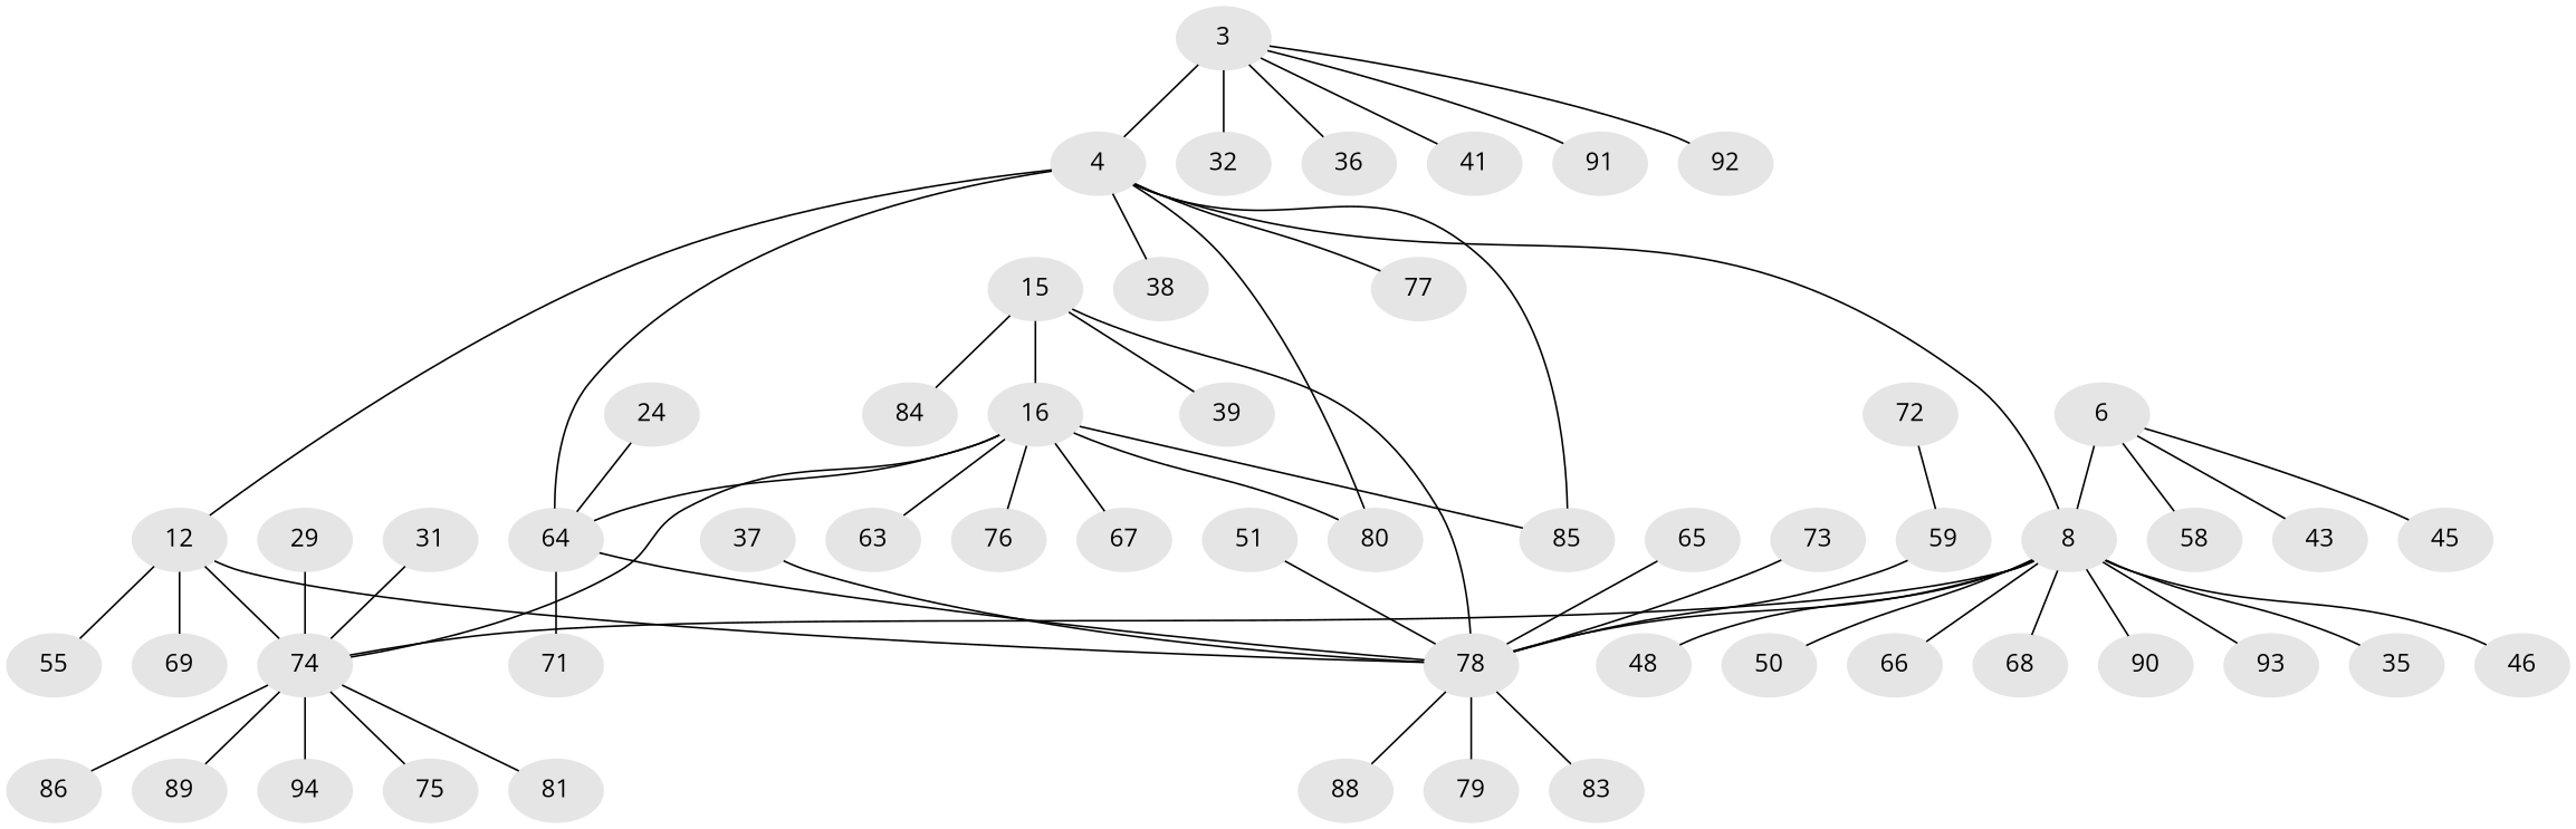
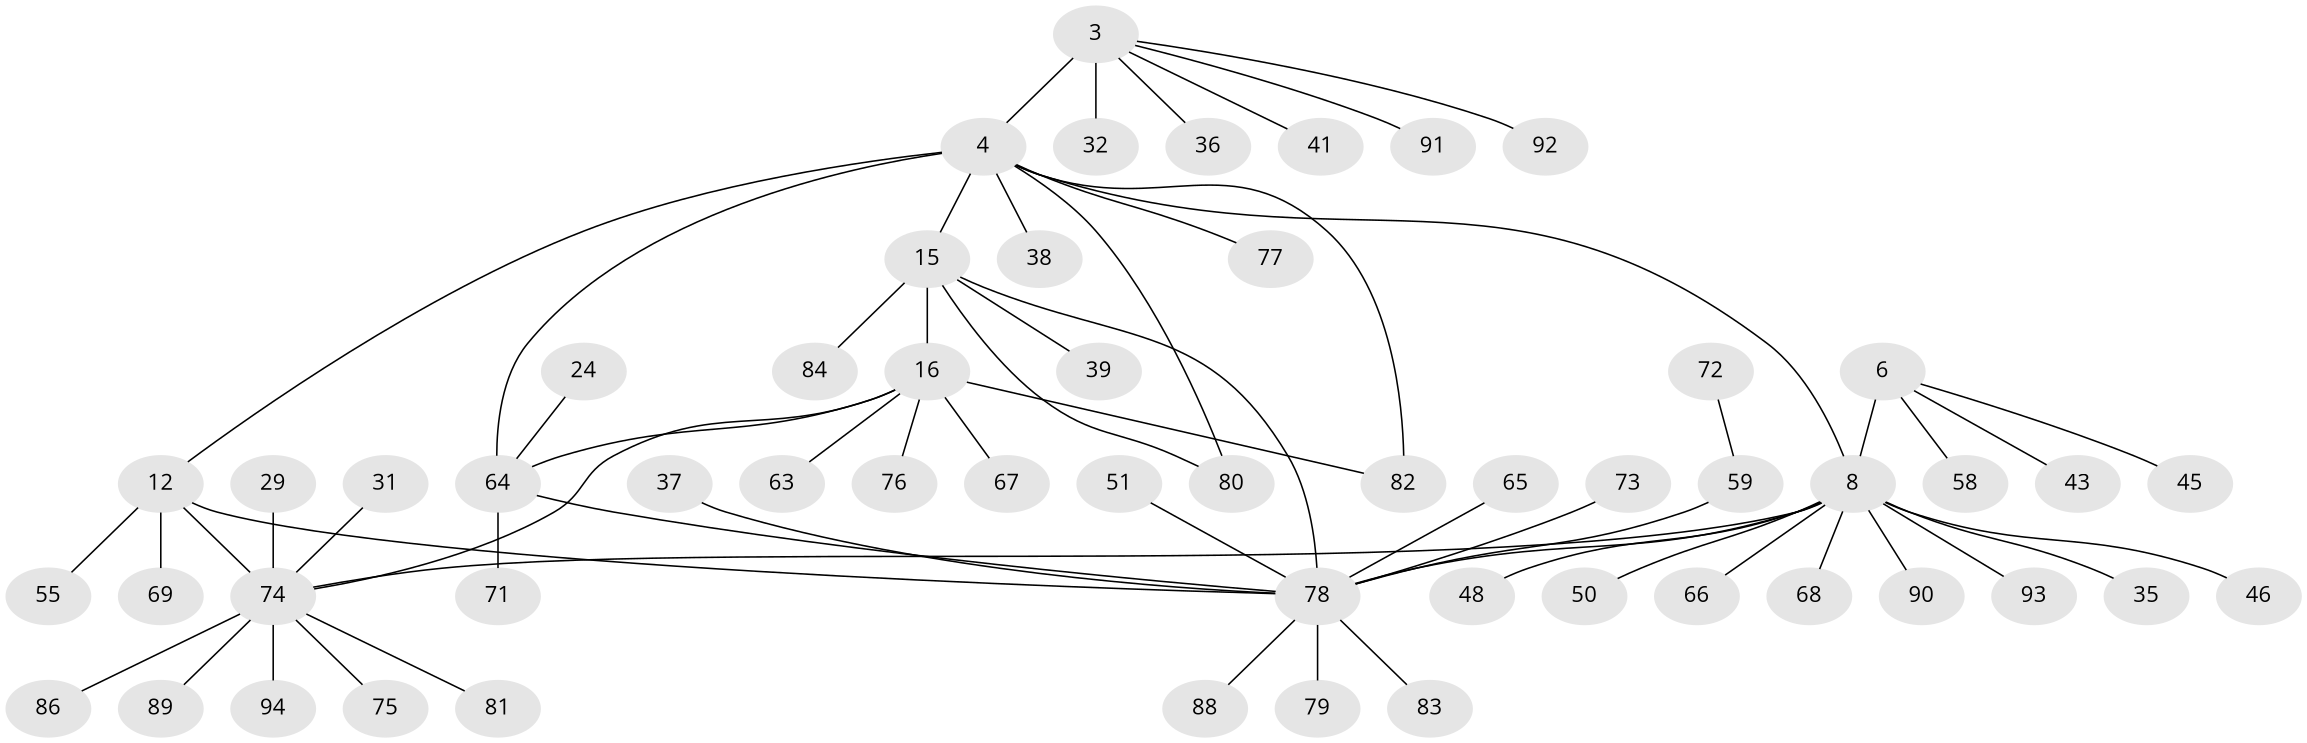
  graph {
    fontname="Open Sans"
    node [color=gray90 fontname="Open Sans" style=filled]
    edge [fontname="Open Sans"]
    3 [super="+2"]
    4 [super="+1"]
    32
    36
    41
    91
    92
    8 [super="+7"]
    12 [super="+11"]
    15 [super="+14"]
    38
    64 [super="+26"]
    77
    80
-   85 [super="+82"]
+   85 [super="+82" label=82]
    35 [super="+21"]
    46
    48
    50
    66
    68 [super="+60"]
    74 [super="+10"]
    78 [super="+70+52+53+56+44+30"]
    90 [super="+33+62"]
    93 [super="+28"]
    55
    69
    16 [super="+13"]
    39
    84
    71
    6 [super="+5"]
    43
    45
    58 [super="+54"]
    63
    76 [super="+42"]
    n38 [label=67]
    75 [super="+49"]
    81 [super="+40"]
    86 [super="+57"]
    89
    94
    79
    83 [super="+25"]
    88
    24
    29
    31
    37
    51
    59
    65
    72
    73
    3 -- 4 [weight=4]
    3 -- 32
    3 -- 36
    3 -- 41
    3 -- 91
    3 -- 92
    4 -- 8
    4 -- 12
+   4 -- 15
    4 -- 38
    4 -- 64 [weight=3]
    4 -- 77
    4 -- 80
    4 -- 85
    8 -- 35
    8 -- 46
    8 -- 48
    8 -- 50
    8 -- 66
    8 -- 68
    8 -- 74
    8 -- 78 [weight=3]
    8 -- 90
    8 -- 93
    12 -- 74 [weight=4]
    12 -- 78
    12 -- 55
    12 -- 69
    15 -- 78
    15 -- 16 [weight=4]
    15 -- 39
    15 -- 84
    64 -- 78 [weight=3]
    64 -- 71
    74 -- 75
    74 -- 81
    74 -- 86
    74 -- 89
    74 -- 94
    78 -- 79
    78 -- 83
    78 -- 88
    16 -- 64
-   16 -- 80
+   15 -- 80
    16 -- 85
    16 -- 74
    16 -- 63
    16 -- 76
    16 -- n38
    6 -- 8 [weight=4]
    6 -- 43
    6 -- 45
    6 -- 58
    24 -- 64
    29 -- 74
    31 -- 74
    37 -- 78
    51 -- 78
    59 -- 78
    65 -- 78
    72 -- 59
    73 -- 78
  }
